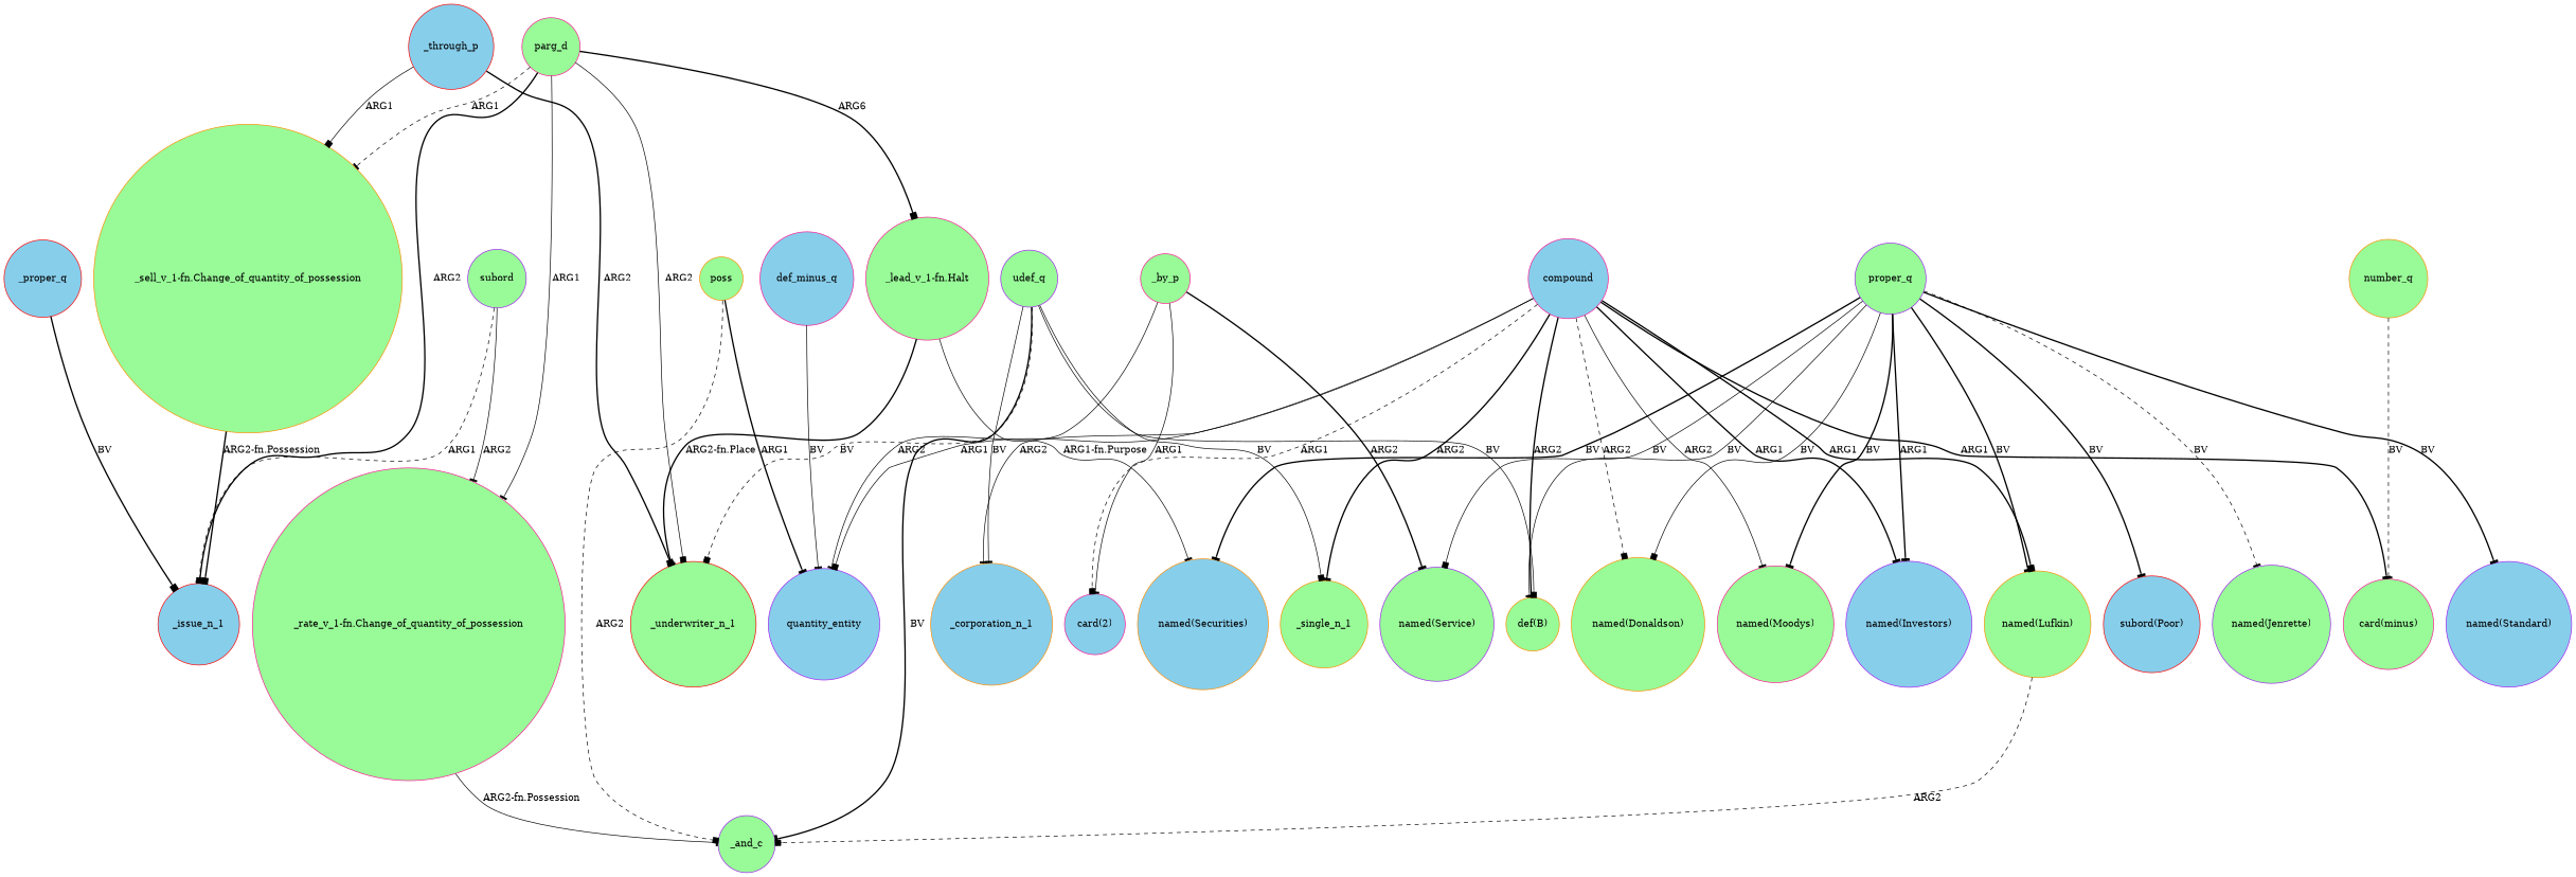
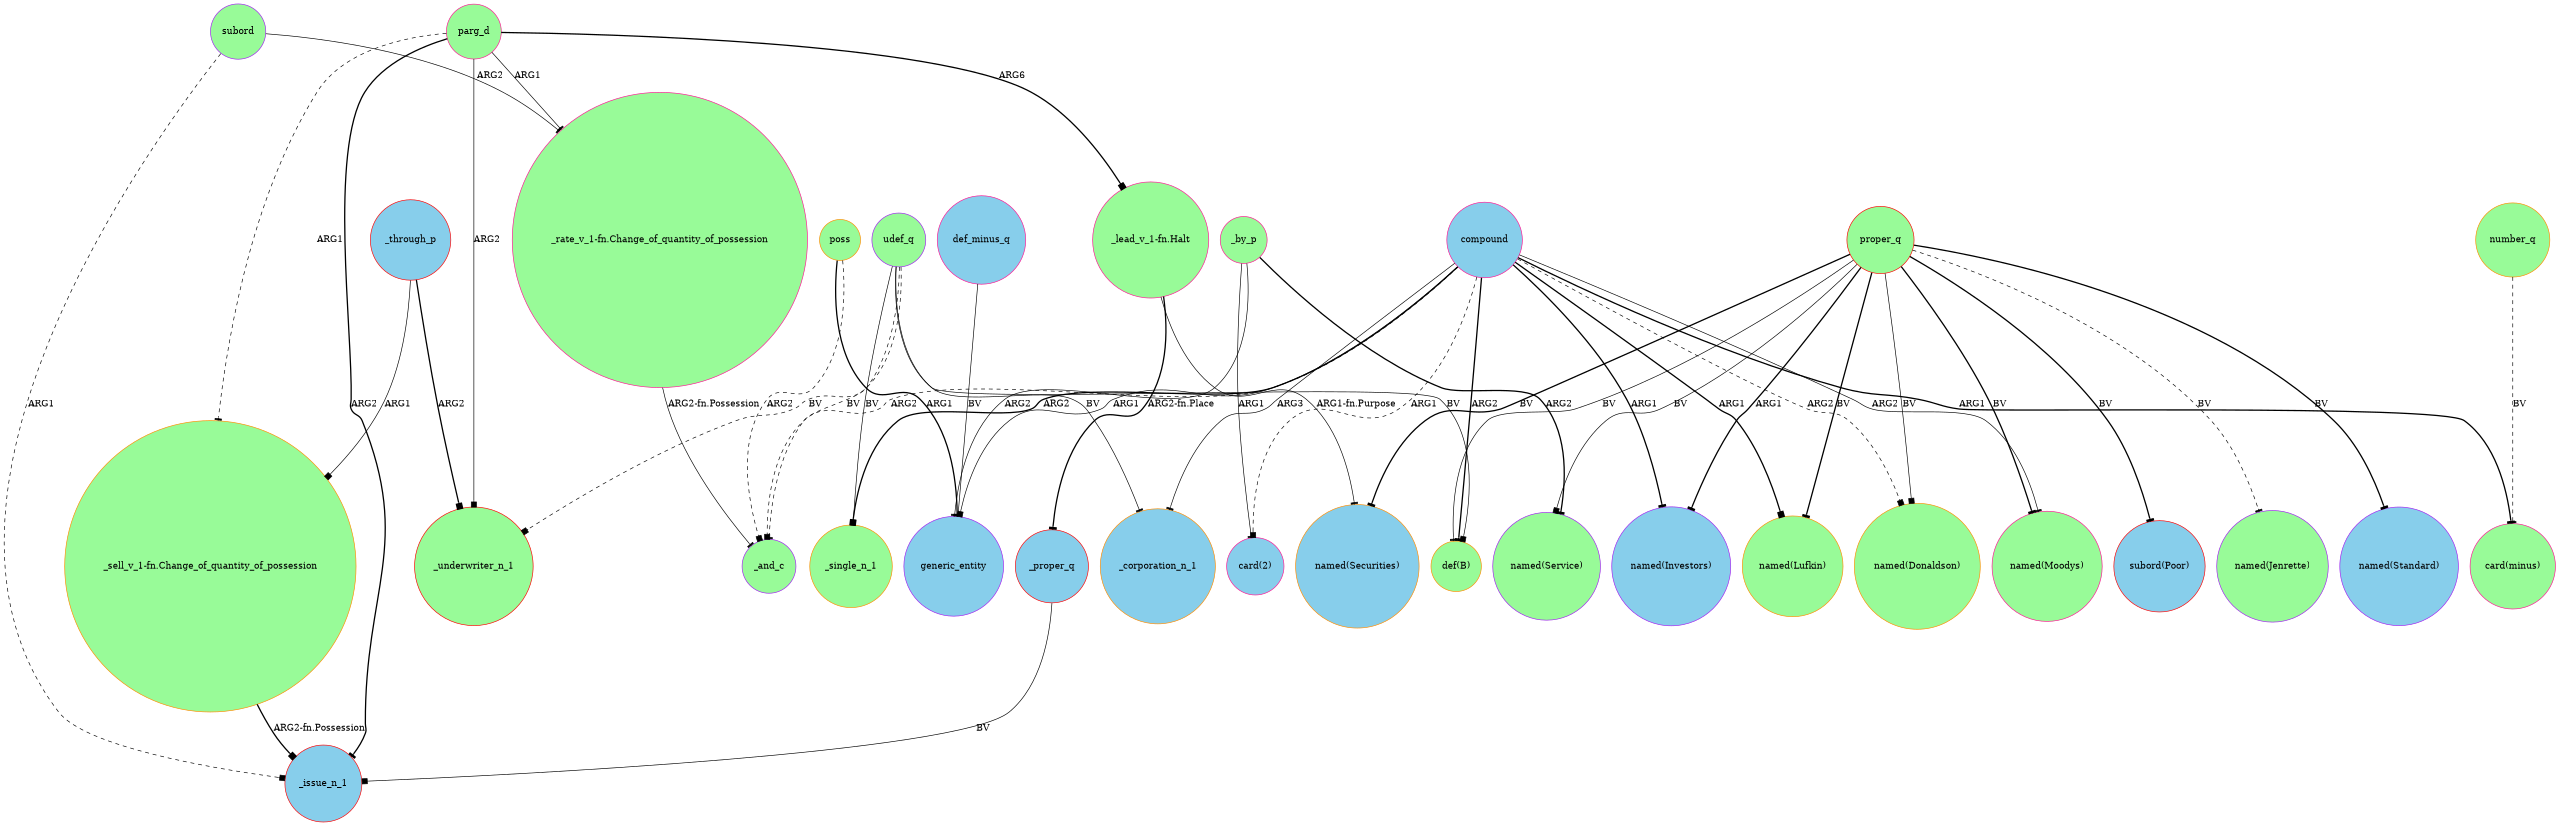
  digraph {
    fontname="DejaVu Serif"
    node [color=darkorange fillcolor=palegreen fontname="DejaVu Serif" shape=circle style=filled]
    edge [arrowhead=tee fontname="DejaVu Serif" style=bold]
-   proper_q [color=purple]
+   proper_q [color=red]
    "named(Donaldson)"
    n3 [label="def(B)"]
    "named(Securities)" [fillcolor=skyblue]
    n5 [color=red fillcolor=skyblue label="subord(Poor)"]
    "named(Moodys)" [color=deeppink]
    "named(Investors)" [color=purple fillcolor=skyblue]
    "named(Service)" [color=purple]
    "named(Lufkin)"
    "named(Jenrette)" [color=purple]
    "named(Standard)" [color=purple fillcolor=skyblue]
    compound [color=deeppink fillcolor=skyblue]
    "card(minus)" [color=deeppink]
-   generic_entity [color=purple fillcolor=skyblue label=quantity_entity]
+   generic_entity [color=purple fillcolor=skyblue]
    "card(2)" [color=deeppink fillcolor=skyblue]
    _and_c [color=purple]
    _single_n_1
    _corporation_n_1 [fillcolor=skyblue]
    n19 [color=deeppink fillcolor=skyblue label=def_minus_q]
    number_q
    _issue_n_1 [color=red fillcolor=skyblue]
    "_sell_v_1-fn.Change_of_quantity_of_possession"
    udef_q [color=purple]
    _underwriter_n_1 [color=red]
    subord [color=purple]
    "_rate_v_1-fn.Change_of_quantity_of_possession" [color=deeppink]
    _by_p [color=deeppink]
    poss
    parg_d [color=deeppink]
    "_lead_v_1-fn.Halt" [color=deeppink]
    _through_p [color=red fillcolor=skyblue]
    n32 [color=red fillcolor=skyblue label=_proper_q]
    proper_q -> "named(Donaldson)" [arrowhead=box label=BV style=solid]
    proper_q -> n3 [label=BV style=solid]
    proper_q -> "named(Securities)" [label=BV]
    proper_q -> n5 [label=BV]
    proper_q -> "named(Moodys)" [label=BV]
    proper_q -> "named(Investors)" [label=ARG1]
    proper_q -> "named(Service)" [arrowhead=box label=BV style=solid]
    proper_q -> "named(Lufkin)" [label=BV]
    proper_q -> "named(Jenrette)" [label=BV style=dashed]
    proper_q -> "named(Standard)" [label=BV]
    compound -> "named(Donaldson)" [arrowhead=box label=ARG2 style=dashed]
    compound -> n3 [label=ARG2]
    compound -> "named(Moodys)" [label=ARG2 style=solid]
    compound -> "named(Investors)" [label=ARG1]
    compound -> "named(Lufkin)" [arrowhead=box label=ARG1]
    compound -> "card(minus)" [label=ARG1]
    compound -> generic_entity [arrowhead=box label=ARG1 style=solid]
    compound -> "card(2)" [arrowhead=box label=ARG1 style=dashed]
-   "named(Lufkin)" -> _and_c [arrowhead=box label=ARG2 style=dashed]
-   compound -> _single_n_1 [label=ARG2]
-   compound -> _corporation_n_1 [label=ARG2 style=solid]
+   compound -> _and_c [arrowhead=box label=ARG2 style=dashed]
+   compound -> _single_n_1 [arrowhead=box label=ARG2]
+   compound -> _corporation_n_1 [label=ARG3 style=solid]
    n19 -> generic_entity [label=BV style=solid]
    number_q -> "card(minus)" [label=BV style=dashed]
    "_sell_v_1-fn.Change_of_quantity_of_possession" -> _issue_n_1 [arrowhead=box label="ARG2-fn.Possession"]
    udef_q -> n3 [arrowhead=box label=BV style=solid]
-   udef_q -> _and_c [label=BV]
+   udef_q -> _and_c [label=BV style=dashed]
    udef_q -> _single_n_1 [arrowhead=box label=BV style=solid]
    udef_q -> _corporation_n_1 [label=BV style=solid]
    udef_q -> _underwriter_n_1 [arrowhead=box label=BV style=dashed]
    subord -> _issue_n_1 [arrowhead=box label=ARG1 style=dashed]
    subord -> "_rate_v_1-fn.Change_of_quantity_of_possession" [label=ARG2 style=solid]
    "_rate_v_1-fn.Change_of_quantity_of_possession" -> _and_c [label="ARG2-fn.Possession" style=solid]
    _by_p -> "named(Service)" [label=ARG2]
    _by_p -> generic_entity [label=ARG2 style=solid]
    _by_p -> "card(2)" [label=ARG1 style=solid]
    poss -> generic_entity [label=ARG1]
    poss -> _and_c [arrowhead=box label=ARG2 style=dashed]
    parg_d -> _issue_n_1 [label=ARG2]
    parg_d -> "_sell_v_1-fn.Change_of_quantity_of_possession" [label=ARG1 style=dashed]
    parg_d -> _underwriter_n_1 [arrowhead=box label=ARG2 style=solid]
    parg_d -> "_rate_v_1-fn.Change_of_quantity_of_possession" [label=ARG1 style=solid]
    parg_d -> "_lead_v_1-fn.Halt" [arrowhead=box label=ARG6]
    "_lead_v_1-fn.Halt" -> "named(Securities)" [label="ARG1-fn.Purpose" style=solid]
-   "_lead_v_1-fn.Halt" -> _underwriter_n_1 [label="ARG2-fn.Place"]
+   "_lead_v_1-fn.Halt" -> n32 [label="ARG2-fn.Place"]
    _through_p -> "_sell_v_1-fn.Change_of_quantity_of_possession" [arrowhead=box label=ARG1 style=solid]
    _through_p -> _underwriter_n_1 [arrowhead=box label=ARG2]
-   n32 -> _issue_n_1 [arrowhead=box label=BV]
+   n32 -> _issue_n_1 [arrowhead=box label=BV style=solid]
  }
